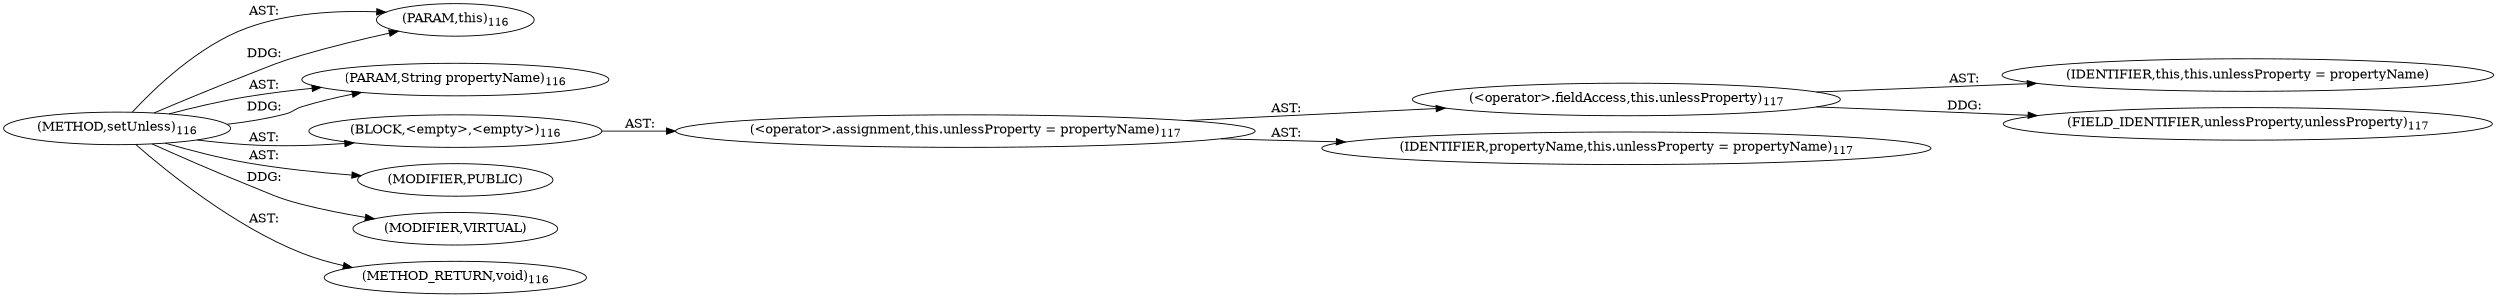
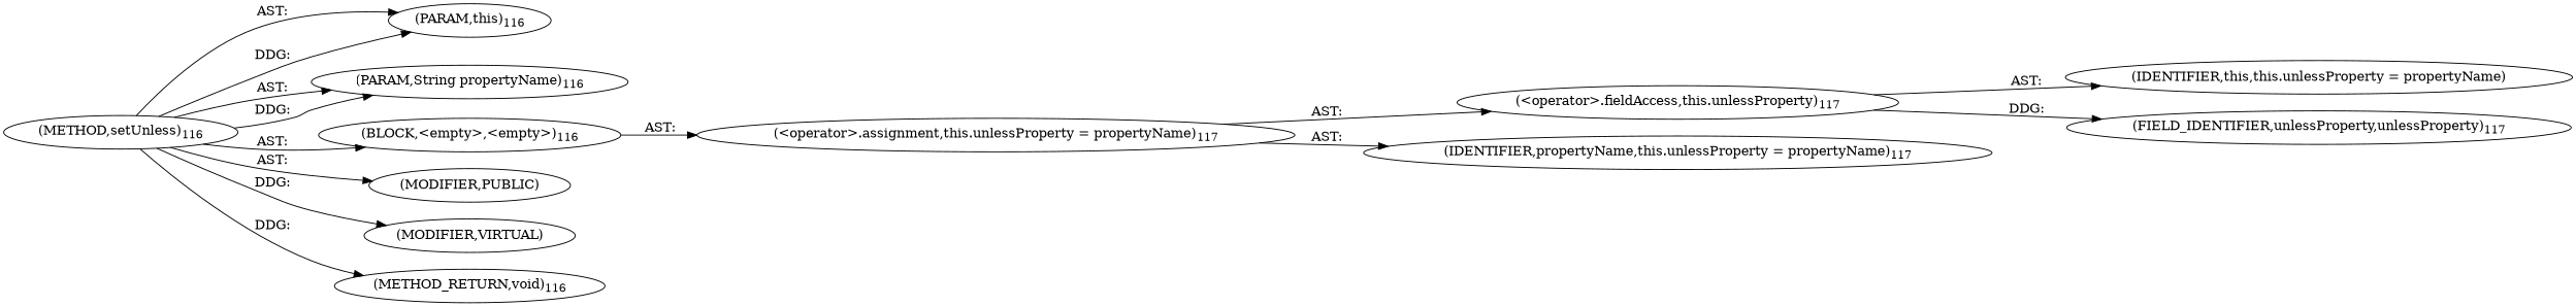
  digraph {
    rankdir=LR
    n1 [label=<(METHOD,setUnless)<SUB>116</SUB>>]
    n2 [label=<(PARAM,this)<SUB>116</SUB>>]
    n3 [label=<(PARAM,String propertyName)<SUB>116</SUB>>]
    n4 [label=<(BLOCK,&lt;empty&gt;,&lt;empty&gt;)<SUB>116</SUB>>]
    n5 [label=<(MODIFIER,PUBLIC)>]
    n6 [label=<(MODIFIER,VIRTUAL)>]
    n7 [label=<(METHOD_RETURN,void)<SUB>116</SUB>>]
    n8 [label=<(&lt;operator&gt;.assignment,this.unlessProperty = propertyName)<SUB>117</SUB>>]
    n9 [label=<(&lt;operator&gt;.fieldAccess,this.unlessProperty)<SUB>117</SUB>>]
    n10 [label=<(IDENTIFIER,propertyName,this.unlessProperty = propertyName)<SUB>117</SUB>>]
    n11 [label=<(IDENTIFIER,this,this.unlessProperty = propertyName)>]
    n12 [label=<(FIELD_IDENTIFIER,unlessProperty,unlessProperty)<SUB>117</SUB>>]
    n1 -> n2 [label="AST: "]
    n1 -> n2 [label="DDG: "]
    n1 -> n3 [label="AST: "]
    n1 -> n3 [label="DDG: "]
    n1 -> n4 [label="AST: "]
    n1 -> n5 [label="AST: "]
    n1 -> n6 [label="DDG: "]
-   n1 -> n7 [label="AST: "]
+   n1 -> n7 [label="DDG: "]
    n4 -> n8 [label="AST: "]
    n8 -> n9 [label="AST: "]
    n8 -> n10 [label="AST: "]
    n9 -> n11 [label="AST: "]
    n9 -> n12 [label="DDG: "]
  }
